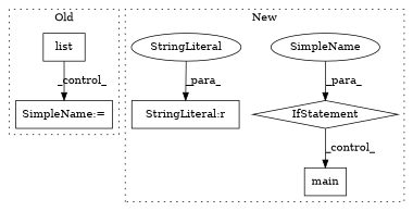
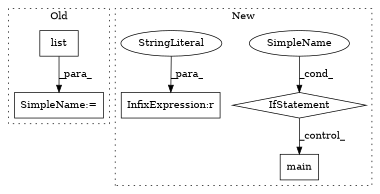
  digraph {
    node [a=32 shape=box]
    n1 [l="5,1" label=list s="1084,1106"]
    n2 [a=7 l=1 label="SimpleName:=" s=1083]
    n3 [a=25 l="4,2" label=IfStatement s="2059,2085" shape=diamond]
-   n4 [a=27 l=4 label="StringLiteral:r" s=2071]
+   n4 [a=27 l=4 label="InfixExpression:r" s=2071]
    n5 [l=6 label=main s=2104]
    n6 [a=42 label=SimpleName shape=ellipse]
    n7 [a=45 l=10 label=StringLiteral s=2075 shape=ellipse]
    subgraph cluster_1 {
      label=Old
      style=dotted
      n1
      n2
    }
    subgraph cluster_2 {
      label=New
      style=dotted
      n3
      n4
      n5
      n6
      n7
    }
-   n1 -> n2 [label=_control_]
+   n1 -> n2 [label=_para_]
    n3 -> n5 [label=_control_]
-   n6 -> n3 [label=_para_]
+   n6 -> n3 [label=_cond_]
    n7 -> n4 [label=_para_]
  }
